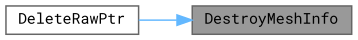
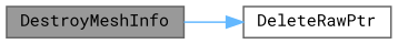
  digraph {
    rankdir=LR
    fontname="Roboto Mono"
    node [fontname="Roboto Mono" fontsize=10 shape=box style=filled]
    n1 [color=gray40 fillcolor=grey60 fontcolor=black height=0.2 label=DestroyMeshInfo width=0.4]
    n2 [color=grey40 fillcolor=white height=0.2 label=DeleteRawPtr width=0.4]
-   n2 -> n1 [color=steelblue1 fontname="Roboto Mono" fontsize=10 labelfontname=Helvetica labelfontsize=10 style=solid]
+   n1 -> n2 [color=steelblue1 fontname="Roboto Mono" fontsize=10 labelfontname=Helvetica labelfontsize=10 style=solid]
  }
